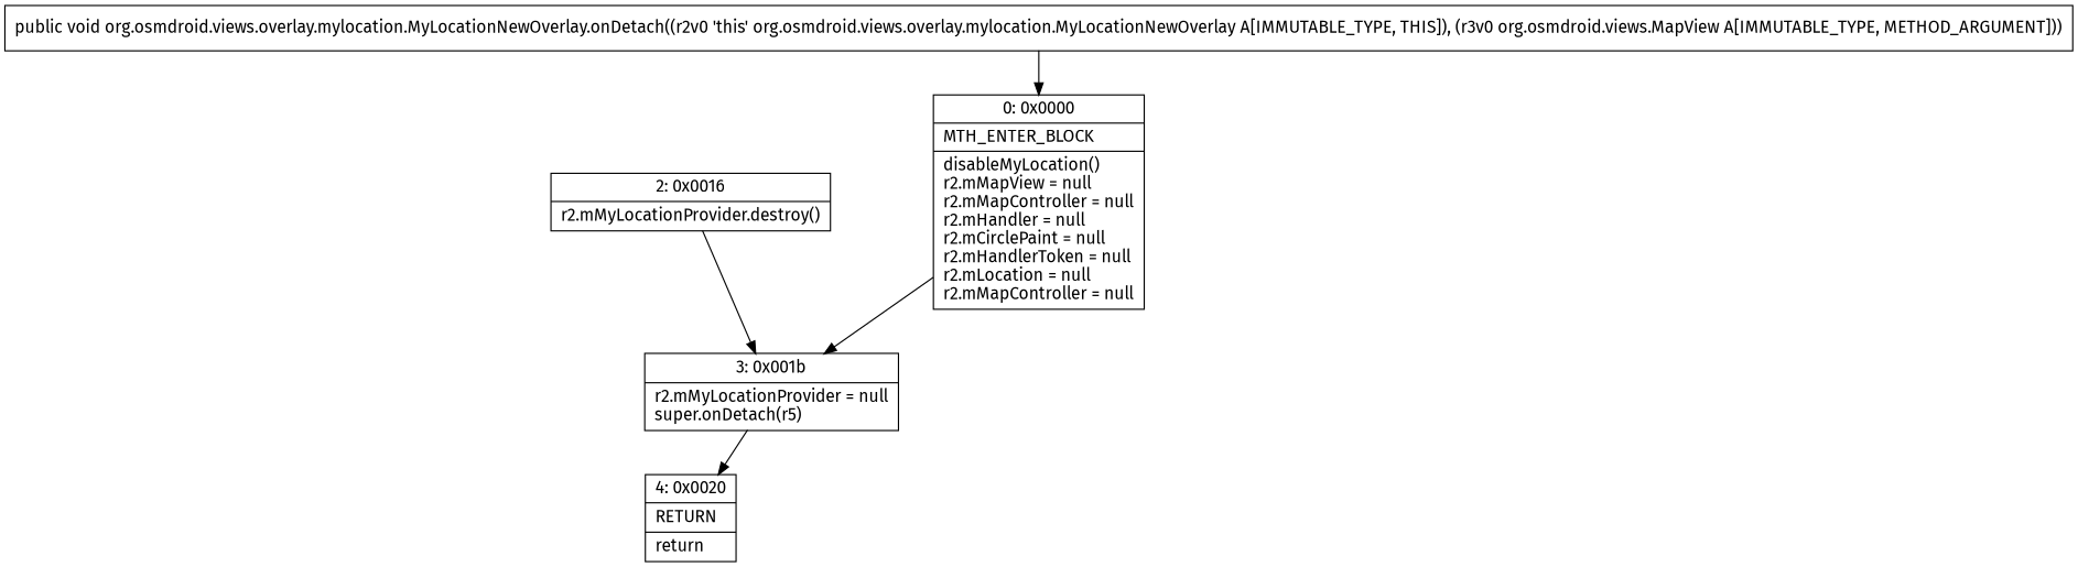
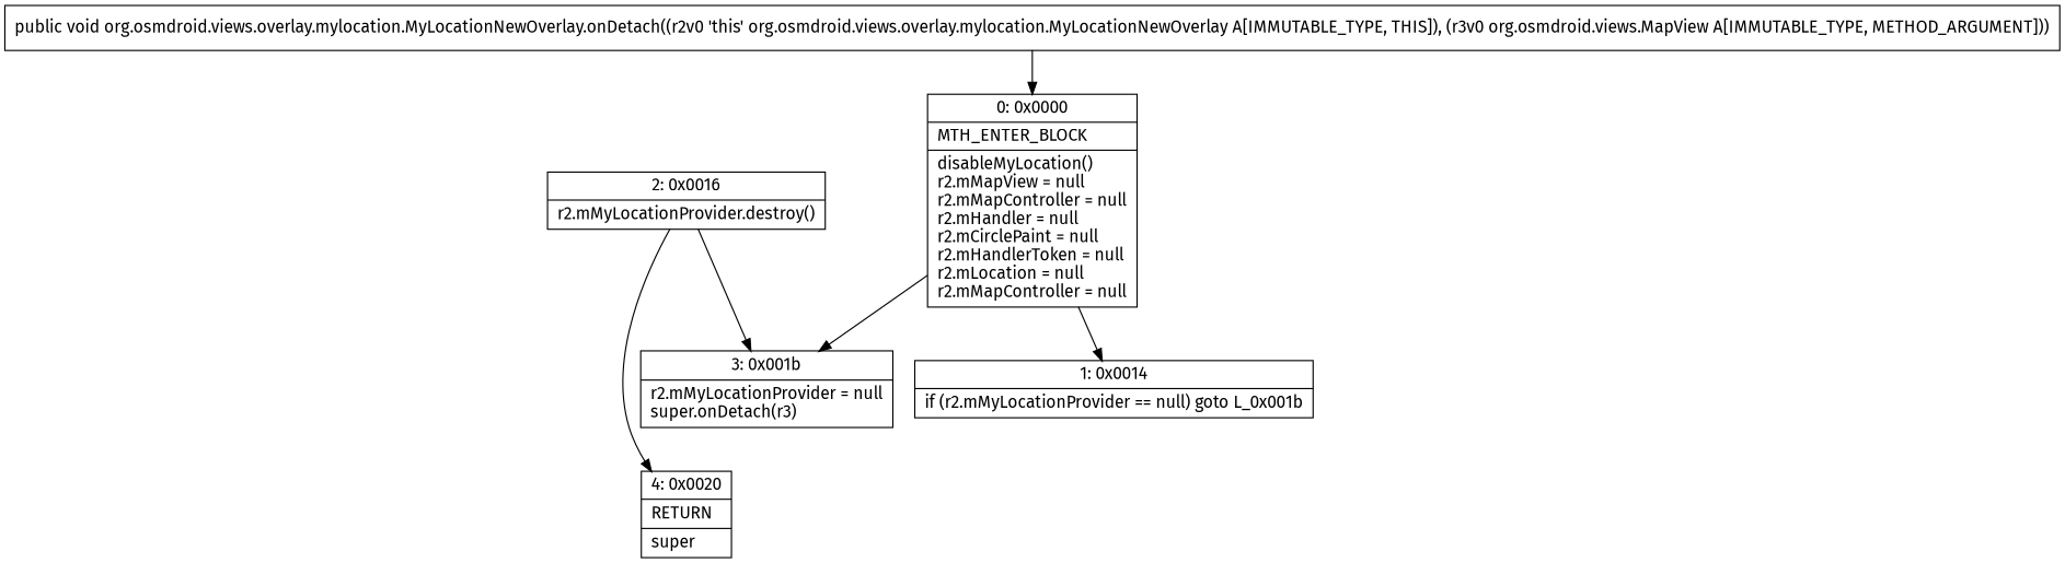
  digraph {
    fontname="Fira Sans"
    node [fontname="Fira Sans" shape=record]
    edge [fontname="Fira Sans"]
    n1 [label="{0\:\ 0x0000|MTH_ENTER_BLOCK\l|disableMyLocation()\lr2.mMapView = null\lr2.mMapController = null\lr2.mHandler = null\lr2.mCirclePaint = null\lr2.mHandlerToken = null\lr2.mLocation = null\lr2.mMapController = null\l}"]
-   n3 [label="{3\:\ 0x001b|r2.mMyLocationProvider = null\lsuper.onDetach(r5)\l}"]
+   n2 [label="{1\:\ 0x0014|if (r2.mMyLocationProvider == null) goto L_0x001b\l}"]
+   n3 [label="{3\:\ 0x001b|r2.mMyLocationProvider = null\lsuper.onDetach(r3)\l}"]
    n4 [label="{2\:\ 0x0016|r2.mMyLocationProvider.destroy()\l}"]
-   n5 [label="{4\:\ 0x0020|RETURN\l|return\l}"]
+   n5 [label="{4\:\ 0x0020|RETURN\l|super\l}"]
    n6 [label="{public void org.osmdroid.views.overlay.mylocation.MyLocationNewOverlay.onDetach((r2v0 'this' org.osmdroid.views.overlay.mylocation.MyLocationNewOverlay A[IMMUTABLE_TYPE, THIS]), (r3v0 org.osmdroid.views.MapView A[IMMUTABLE_TYPE, METHOD_ARGUMENT])) }"]
+   n1 -> n2
    n1 -> n3
-   n3 -> n5
+   n4 -> n5
    n4 -> n3
    n6 -> n1
  }
